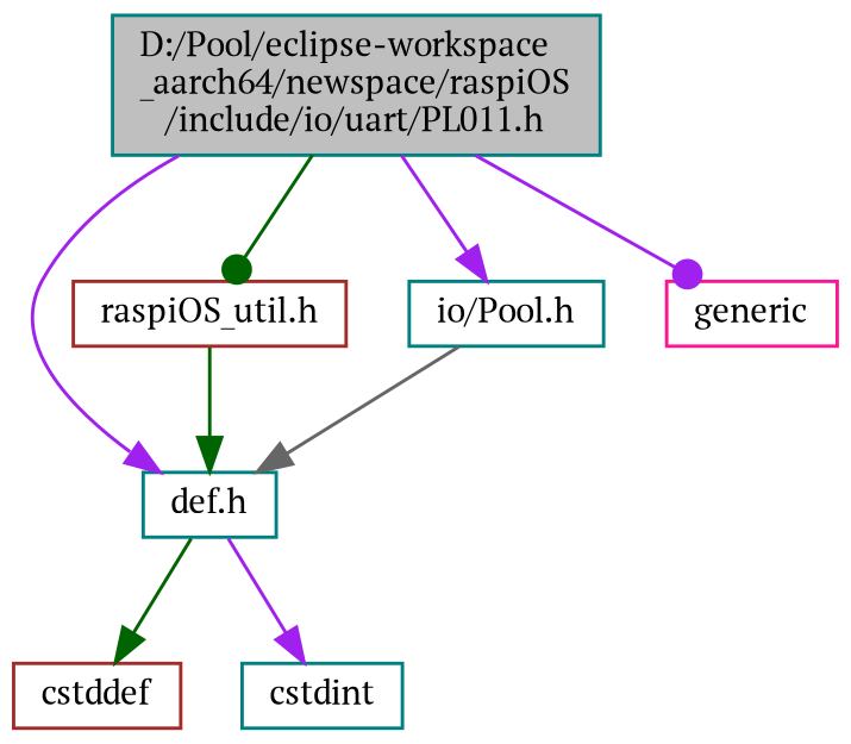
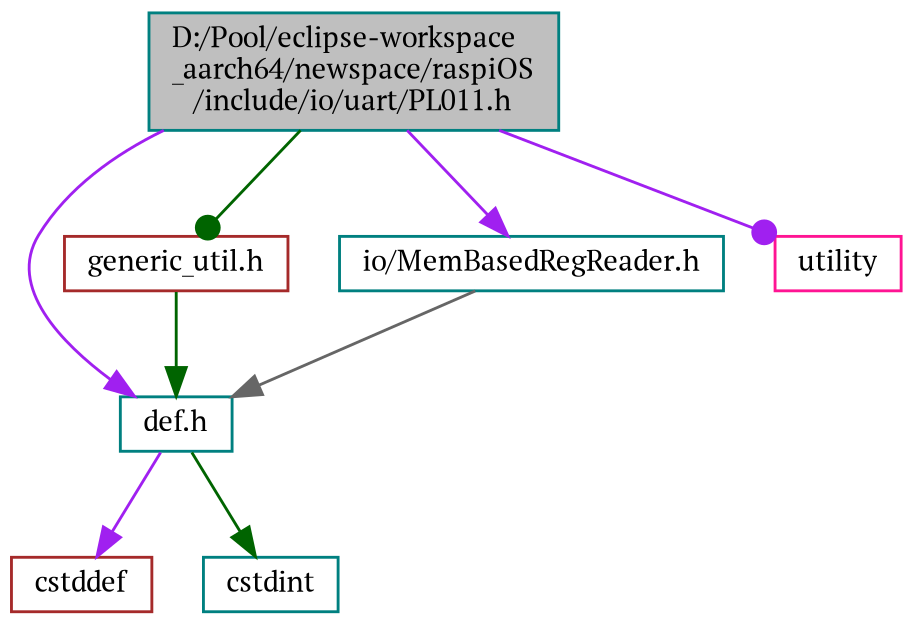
  digraph {
    fontname="PT Serif"
    node [color=teal fillcolor=white fontname="PT Serif" fontsize=10 shape=record style=filled]
    edge [arrowhead=normal color=purple fontname="PT Serif" fontsize=10 labelfontname=Helvetica labelfontsize=10 style=solid]
    n1 [fillcolor=grey75 fontcolor=black height=0.2 label="D:/Pool/eclipse-workspace\l_aarch64/newspace/raspiOS\l/include/io/uart/PL011.h" width=0.4]
    n2 [height=0.2 label="def.h" width=0.4]
-   n3 [color=brown height=0.2 label="raspiOS_util.h" width=0.4]
-   n4 [height=0.2 label="io/Pool.h" width=0.4]
-   n5 [color=deeppink height=0.2 label=generic width=0.4]
+   n3 [color=brown height=0.2 label="generic_util.h" width=0.4]
+   n4 [height=0.2 label="io/MemBasedRegReader.h" width=0.4]
+   n5 [color=deeppink height=0.2 label=utility width=0.4]
    n6 [color=brown height=0.2 label=cstddef width=0.4]
    n7 [height=0.2 label=cstdint width=0.4]
    n1 -> n2
    n1 -> n3 [arrowhead=dot color=darkgreen]
    n1 -> n4
    n1 -> n5 [arrowhead=dot]
-   n2 -> n6 [color=darkgreen]
-   n2 -> n7
+   n2 -> n6
+   n2 -> n7 [color=darkgreen]
    n3 -> n2 [color=darkgreen]
    n4 -> n2 [color=gray40]
  }
